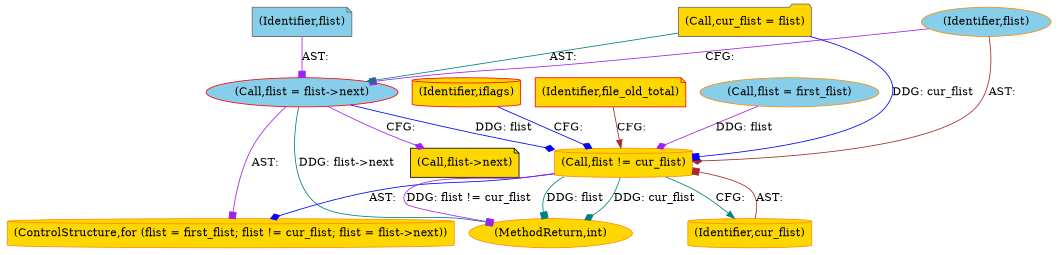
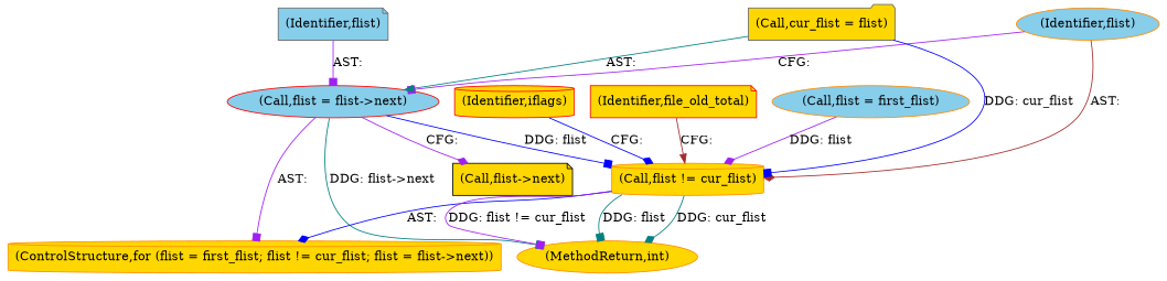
  digraph {
    node [color=darkorange fillcolor=gold shape=ellipse style=filled]
    edge [arrowhead=box color=purple]
    n1 [color=red fillcolor=skyblue label="(Call,flist = flist->next)"]
    n2 [label="(Call,flist != cur_flist)" shape=cylinder]
    n3 [label="(ControlStructure,for (flist = first_flist; flist != cur_flist; flist = flist->next))" shape=cylinder]
    n4 [label="(MethodReturn,int)"]
    n5 [color=black label="(Call,flist->next)" shape=note]
-   n6 [label="(Identifier,cur_flist)" shape=cylinder]
    n7 [color=gray40 fillcolor=skyblue label="(Identifier,flist)" shape=note]
    n8 [fillcolor=skyblue label="(Identifier,flist)"]
    n9 [color=gray40 label="(Call,cur_flist = flist)" shape=folder]
    n10 [color=red label="(Identifier,iflags)" shape=cylinder]
    n11 [color=red label="(Identifier,file_old_total)" shape=note]
    n12 [fillcolor=skyblue label="(Call,flist = first_flist)"]
-   n1 -> n2 [arrowhead=diamond color=blue label="DDG: flist"]
+   n1 -> n2 [color=blue label="DDG: flist"]
    n1 -> n3 [label="AST: "]
    n1 -> n4 [color=teal label="DDG: flist->next"]
    n1 -> n5 [arrowhead=diamond label="CFG: "]
    n2 -> n3 [arrowhead=diamond color=blue label="AST: "]
    n2 -> n4 [arrowhead=diamond color=teal label="DDG: cur_flist"]
    n2 -> n4 [label="DDG: flist != cur_flist"]
    n2 -> n4 [color=teal label="DDG: flist"]
-   n2 -> n6 [arrowhead=normal color=teal label="CFG: "]
-   n6 -> n2 [color=brown label="AST: "]
    n7 -> n1 [label="AST: "]
    n8 -> n1 [label="CFG: "]
    n8 -> n2 [arrowhead=diamond color=brown label="AST: "]
    n9 -> n1 [arrowhead=normal color=teal label="AST: "]
    n9 -> n2 [color=blue label="DDG: cur_flist"]
    n10 -> n2 [arrowhead=diamond color=blue label="CFG: "]
    n11 -> n2 [arrowhead=normal color=brown label="CFG: "]
    n12 -> n2 [arrowhead=diamond label="DDG: flist"]
  }
